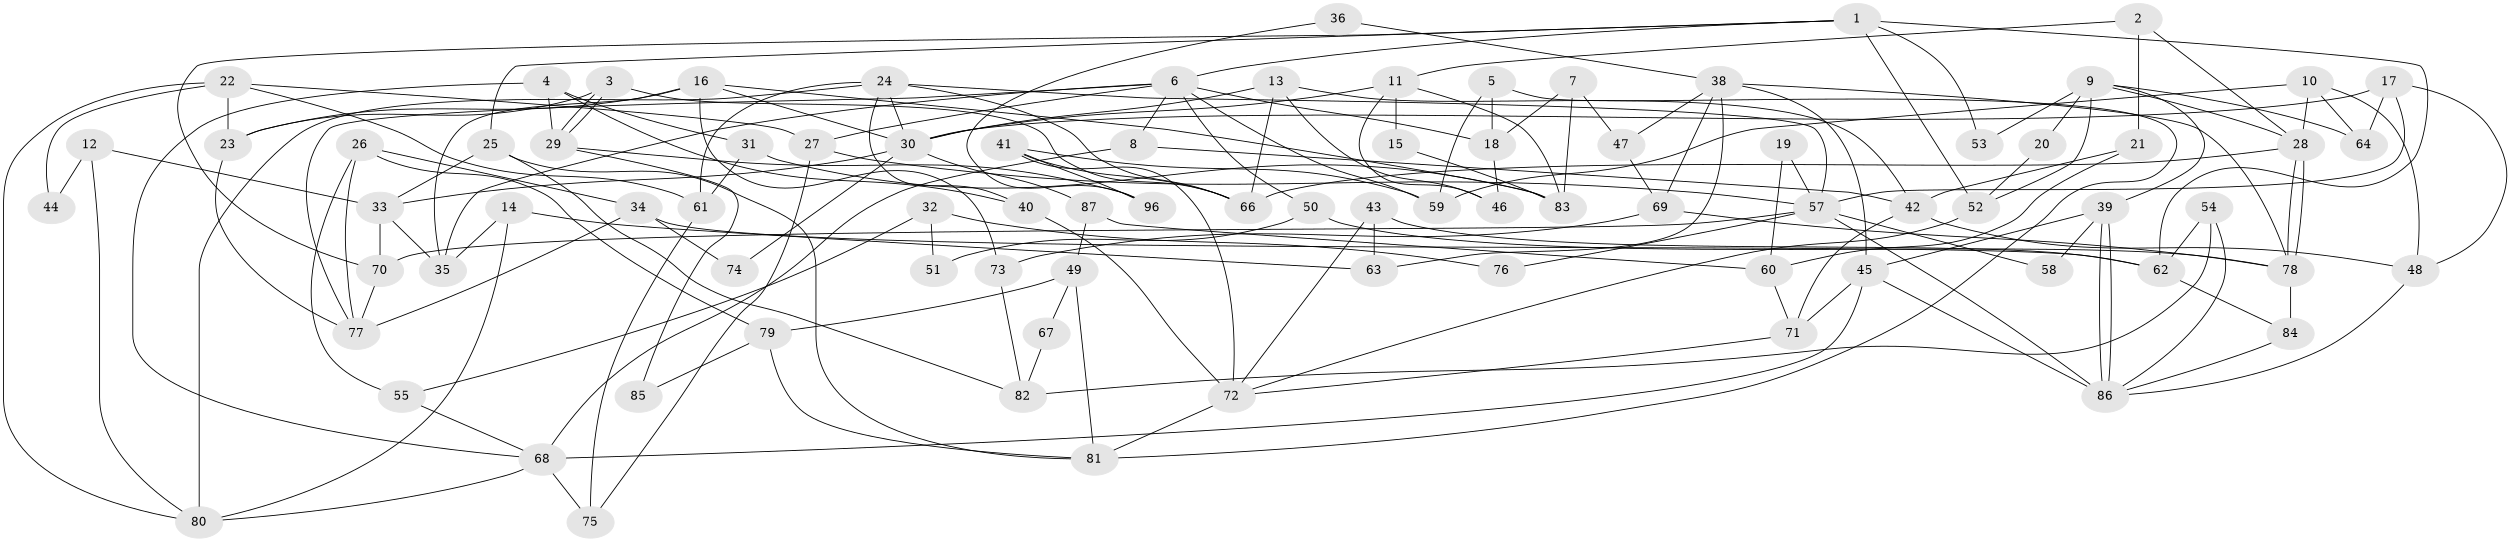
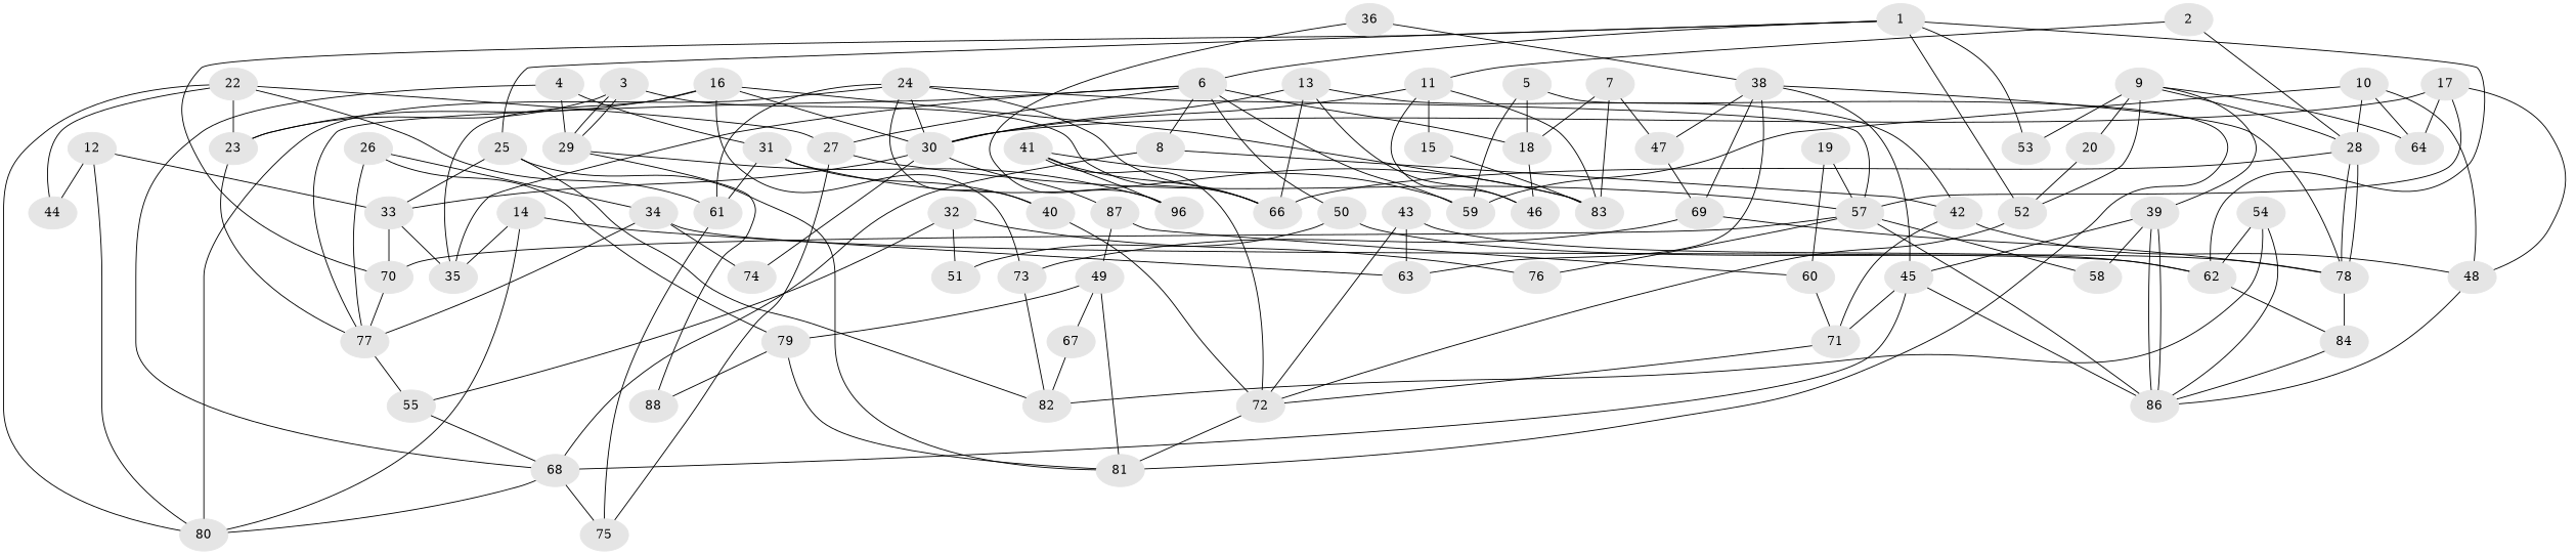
  graph {
    node [color=gray90 style=filled]
    1
    6
    25
    52
    53
    62
    70
    18
    59
    8
    27
    35
    50
    77
    81
    33
    82
    72
    84
    2
    11
-   21
    28
    83
    15
    30
    46
    42
    60
    66
    78
    3
    23
    29
    n35 [label=96]
-   85
+   85 [label=88]
    4
    31
    68
    61
    40
    80
    75
    5
    57
    51
    7
    47
    69
    48
    71
    9
    20
    39
    64
    45
    58
    86
    10
    n60 [label=87]
    74
    12
    44
    13
    14
    63
    16
    73
    17
    76
    19
    22
    24
    26
    34
    55
    79
    49
    32
    36
    38
    67
    41
    43
    54
    1 -- 6
    1 -- 25
    1 -- 52
    1 -- 53
    1 -- 62
    1 -- 70
    6 -- 18
    6 -- 59
    6 -- 8
    6 -- 27
    6 -- 35
    6 -- 50
    6 -- 77
    25 -- 81
    25 -- 33
    25 -- 82
    52 -- 72
    62 -- 84
    70 -- 77
    18 -- 46
    8 -- 42
    8 -- 68
    27 -- 75
    27 -- 57
    50 -- 78
    50 -- 51
    33 -- 70
    33 -- 35
    72 -- 81
    84 -- 86
    2 -- 11
-   2 -- 21
    2 -- 28
    11 -- 83
    11 -- 15
    11 -- 30
    11 -- 46
-   21 -- 42
-   21 -- 60
    28 -- 66
    28 -- 78
    28 -- 78
    15 -- 83
    30 -- 33
    30 -- n60
    30 -- 74
    42 -- 48
    42 -- 71
    60 -- 71
    78 -- 84
    3 -- 66
    3 -- 23
    3 -- 29
    3 -- 29
    23 -- 77
    29 -- n35
    29 -- 85
    4 -- 29
    4 -- 31
    4 -- 68
    31 -- 83
    31 -- 61
-   4 -- 40
+   31 -- 40
    68 -- 80
    68 -- 75
    61 -- 75
    40 -- 72
    5 -- 18
    5 -- 59
    5 -- 81
    57 -- 70
    57 -- 58
    57 -- 86
    57 -- 76
    7 -- 18
    7 -- 83
    7 -- 47
    47 -- 69
    69 -- 78
    69 -- 73
    48 -- 86
    71 -- 72
    9 -- 52
    9 -- 53
    9 -- 28
    9 -- 20
    9 -- 39
    9 -- 64
    20 -- 52
    39 -- 45
    39 -- 58
    39 -- 86
    39 -- 86
    45 -- 68
    45 -- 71
    45 -- 86
    10 -- 59
    10 -- 28
    10 -- 48
    10 -- 64
    n60 -- 60
    n60 -- 49
    12 -- 33
    12 -- 80
    12 -- 44
    13 -- 30
    13 -- 46
    13 -- 42
    13 -- 66
    14 -- 35
    14 -- 80
    14 -- 63
    16 -- 35
    16 -- 83
    16 -- 30
    16 -- 23
    16 -- 73
    73 -- 82
    17 -- 30
    17 -- 57
    17 -- 48
    17 -- 64
    19 -- 60
    19 -- 57
    22 -- 27
    22 -- 23
    22 -- 61
    22 -- 80
    22 -- 44
    24 -- 30
    24 -- 66
    24 -- 61
    24 -- 40
    24 -- 80
    24 -- 57
    26 -- 77
    26 -- 34
-   26 -- 55
+   77 -- 55
    26 -- 79
    34 -- 62
    34 -- 77
    34 -- 74
    55 -- 68
    79 -- 81
    79 -- 85
    49 -- 81
    49 -- 79
    49 -- 67
    32 -- 51
    32 -- 76
    32 -- 55
    36 -- n35
    36 -- 38
    38 -- 78
    38 -- 47
    38 -- 69
    38 -- 45
    38 -- 63
    67 -- 82
    41 -- 59
    41 -- 72
    41 -- 66
    41 -- n35
    43 -- 62
    43 -- 72
    43 -- 63
    54 -- 62
    54 -- 82
    54 -- 86
  }
